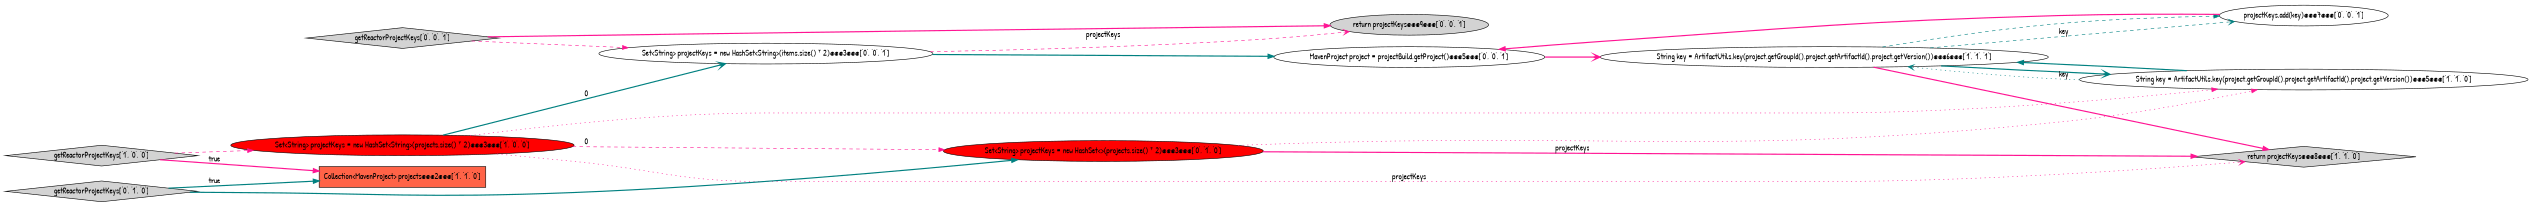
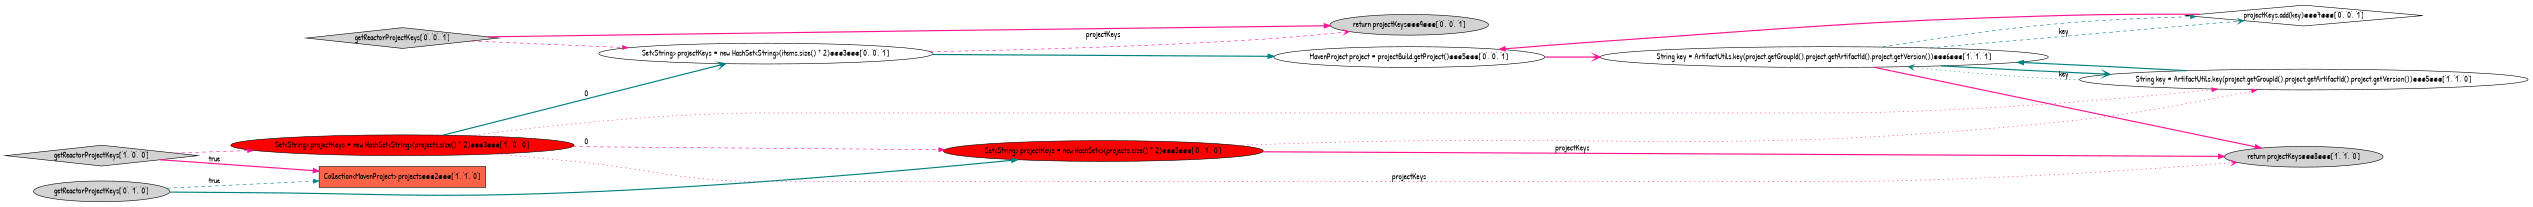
  digraph {
    fontname="Patrick Hand"
    rankdir=LR
    node [fillcolor=white fontname="Patrick Hand" shape=ellipse style=filled]
    edge [arrowhead=normal color=deeppink fontname="Patrick Hand" style=bold]
    n1 [label="Set<String> projectKeys = new HashSet<String>(items.size() * 2)@@@3@@@['0', '0', '1']"]
    n2 [fillcolor=lightgray label="return projectKeys@@@9@@@['0', '0', '1']"]
    n3 [label="MavenProject project = projectBuild.getProject()@@@5@@@['0', '0', '1']"]
    n4 [label="String key = ArtifactUtils.key(project.getGroupId(),project.getArtifactId(),project.getVersion())@@@6@@@['1', '1', '1']"]
    n5 [label="String key = ArtifactUtils.key(project.getGroupId(),project.getArtifactId(),project.getVersion())@@@5@@@['1', '1', '0']"]
-   n6 [label="projectKeys.add(key)@@@7@@@['0', '0', '1']"]
-   n7 [fillcolor=lightgray label="return projectKeys@@@8@@@['1', '1', '0']" shape=diamond]
+   n6 [label="projectKeys.add(key)@@@7@@@['0', '0', '1']" shape=diamond]
+   n7 [fillcolor=lightgray label="return projectKeys@@@8@@@['1', '1', '0']"]
    n8 [fillcolor=lightgray label="getReactorProjectKeys['1', '0', '0']" shape=diamond]
    n9 [fillcolor=red label="Set<String> projectKeys = new HashSet<String>(projects.size() * 2)@@@3@@@['1', '0', '0']"]
    n10 [fillcolor=tomato label="Collection<MavenProject> projects@@@2@@@['1', '1', '0']" shape=box]
    n11 [fillcolor=red label="Set<String> projectKeys = new HashSet<>(projects.size() * 2)@@@3@@@['0', '1', '0']"]
-   n12 [fillcolor=lightgray label="getReactorProjectKeys['0', '1', '0']" shape=diamond]
+   n12 [fillcolor=lightgray label="getReactorProjectKeys['0', '1', '0']"]
    n13 [fillcolor=lightgray label="getReactorProjectKeys['0', '0', '1']" shape=diamond]
    n1 -> n2 [arrowhead=vee label=projectKeys style=dashed]
    n1 -> n3 [color=teal]
    n3 -> n4 [arrowhead=vee]
    n4 -> n5 [arrowhead=vee color=teal]
    n4 -> n6 [color=teal style=dashed]
    n4 -> n6 [arrowhead=vee color=teal label=key style=dashed]
    n4 -> n7
    n5 -> n4 [arrowhead=vee color=teal label=key style=dotted]
    n5 -> n4 [color=teal]
    n6 -> n3
    n8 -> n9 [style=dashed]
    n8 -> n10 [label=true]
    n9 -> n1 [arrowhead=vee color=teal label=0]
    n9 -> n5 [style=dotted]
    n9 -> n7 [arrowhead=vee label=projectKeys style=dotted]
    n9 -> n11 [label=0 style=dashed]
    n11 -> n5 [style=dotted]
    n11 -> n7 [label=projectKeys]
-   n12 -> n10 [color=teal label=true]
+   n12 -> n10 [color=teal label=true style=dashed]
    n12 -> n11 [color=teal]
    n13 -> n1 [style=dashed]
    n13 -> n2
  }
